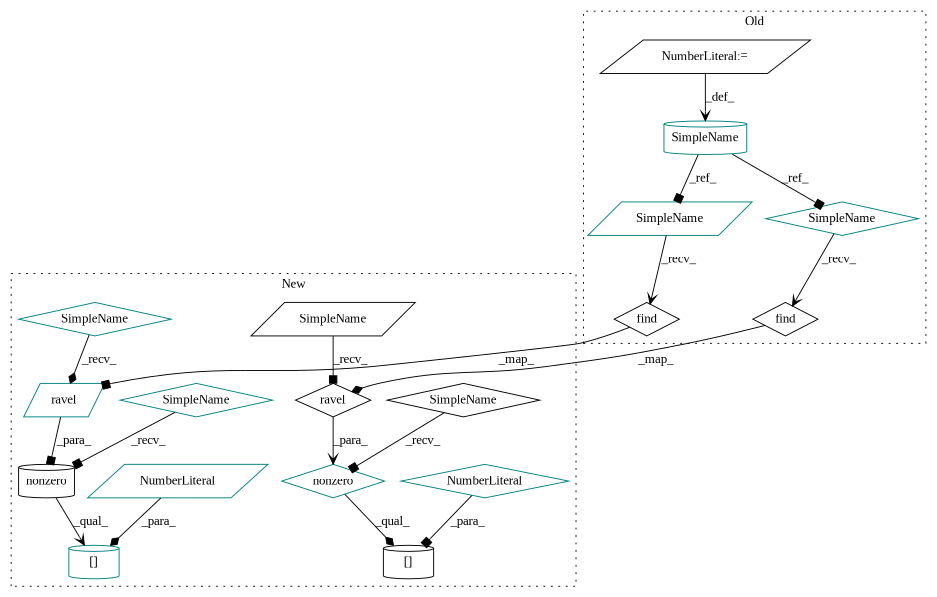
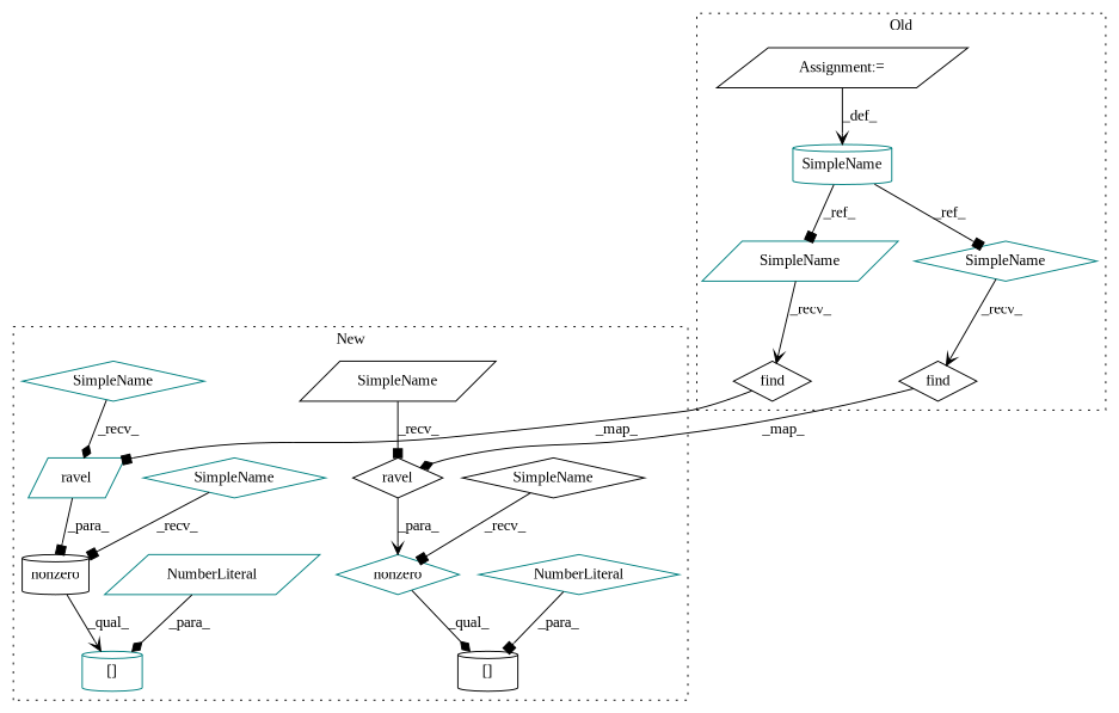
  digraph {
    fontname="Liberation Serif"
    node [a=42 l=4 s=6979 shape=diamond color=teal fontname="Liberation Serif"]
    edge [arrowhead=box fontname="Liberation Serif"]
    n1 [a=32 l="5,1" label=find s="7889,7916" color=black]
-   n2 [a=7 label="NumberLiteral:=" shape=parallelogram color=black]
+   n2 [a=7 label="Assignment:=" shape=parallelogram color=black]
    n3 [label=SimpleName shape=cylinder]
    n4 [a=32 l="5,1" label=find s="7932,7953" color=black]
    n5 [label=SimpleName s=7927]
    n6 [label=SimpleName s=7884 shape=parallelogram]
    n7 [a=32 l="6,1" label=ravel s="7930,7958" shape=parallelogram]
    n8 [a=32 l="8,1" label=nonzero s="7916,7959" shape=cylinder color=black]
    n9 [a=2 l="51,1" label="[]" s="7910,7962" shape=cylinder]
    n10 [a=34 l=1 label=NumberLiteral s=7961 shape=parallelogram]
    n11 [a=32 l="6,1" label=ravel s="7993,8015" color=black]
    n12 [a=2 l="45,1" label="[]" s="7973,8019" shape=cylinder color=black]
    n13 [a=34 l=1 label=NumberLiteral s=8018]
    n14 [a=32 l="8,1" label=nonzero s="7979,8016"]
    n15 [l=5 label=SimpleName s=7973 color=black]
    n16 [l=5 label=SimpleName s=7924]
    n17 [l=5 label=SimpleName s=7987 shape=parallelogram color=black]
    n18 [l=5 label=SimpleName s=7910]
    subgraph cluster_1 {
      label=Old
      style=dotted
      n1
      n2
      n3
      n4
      n5
      n6
    }
    subgraph cluster_2 {
      label=New
      style=dotted
      n7
      n8
      n9
      n10
      n11
      n12
      n13
      n14
      n15
      n16
      n17
      n18
    }
    n1 -> n7 [label=_map_]
    n2 -> n3 [label=_def_ arrowhead=vee]
    n3 -> n5 [label=_ref_]
    n3 -> n6 [label=_ref_]
    n4 -> n11 [label=_map_ arrowhead=diamond]
    n5 -> n4 [label=_recv_ arrowhead=vee]
    n6 -> n1 [label=_recv_ arrowhead=vee]
    n7 -> n8 [label=_para_]
    n8 -> n9 [label=_qual_ arrowhead=vee]
    n10 -> n9 [label=_para_ arrowhead=diamond]
    n11 -> n14 [label=_para_ arrowhead=vee]
    n13 -> n12 [label=_para_]
    n14 -> n12 [label=_qual_ arrowhead=diamond]
    n15 -> n14 [label=_recv_]
    n16 -> n7 [label=_recv_ arrowhead=diamond]
    n17 -> n11 [label=_recv_]
    n18 -> n8 [label=_recv_]
  }
